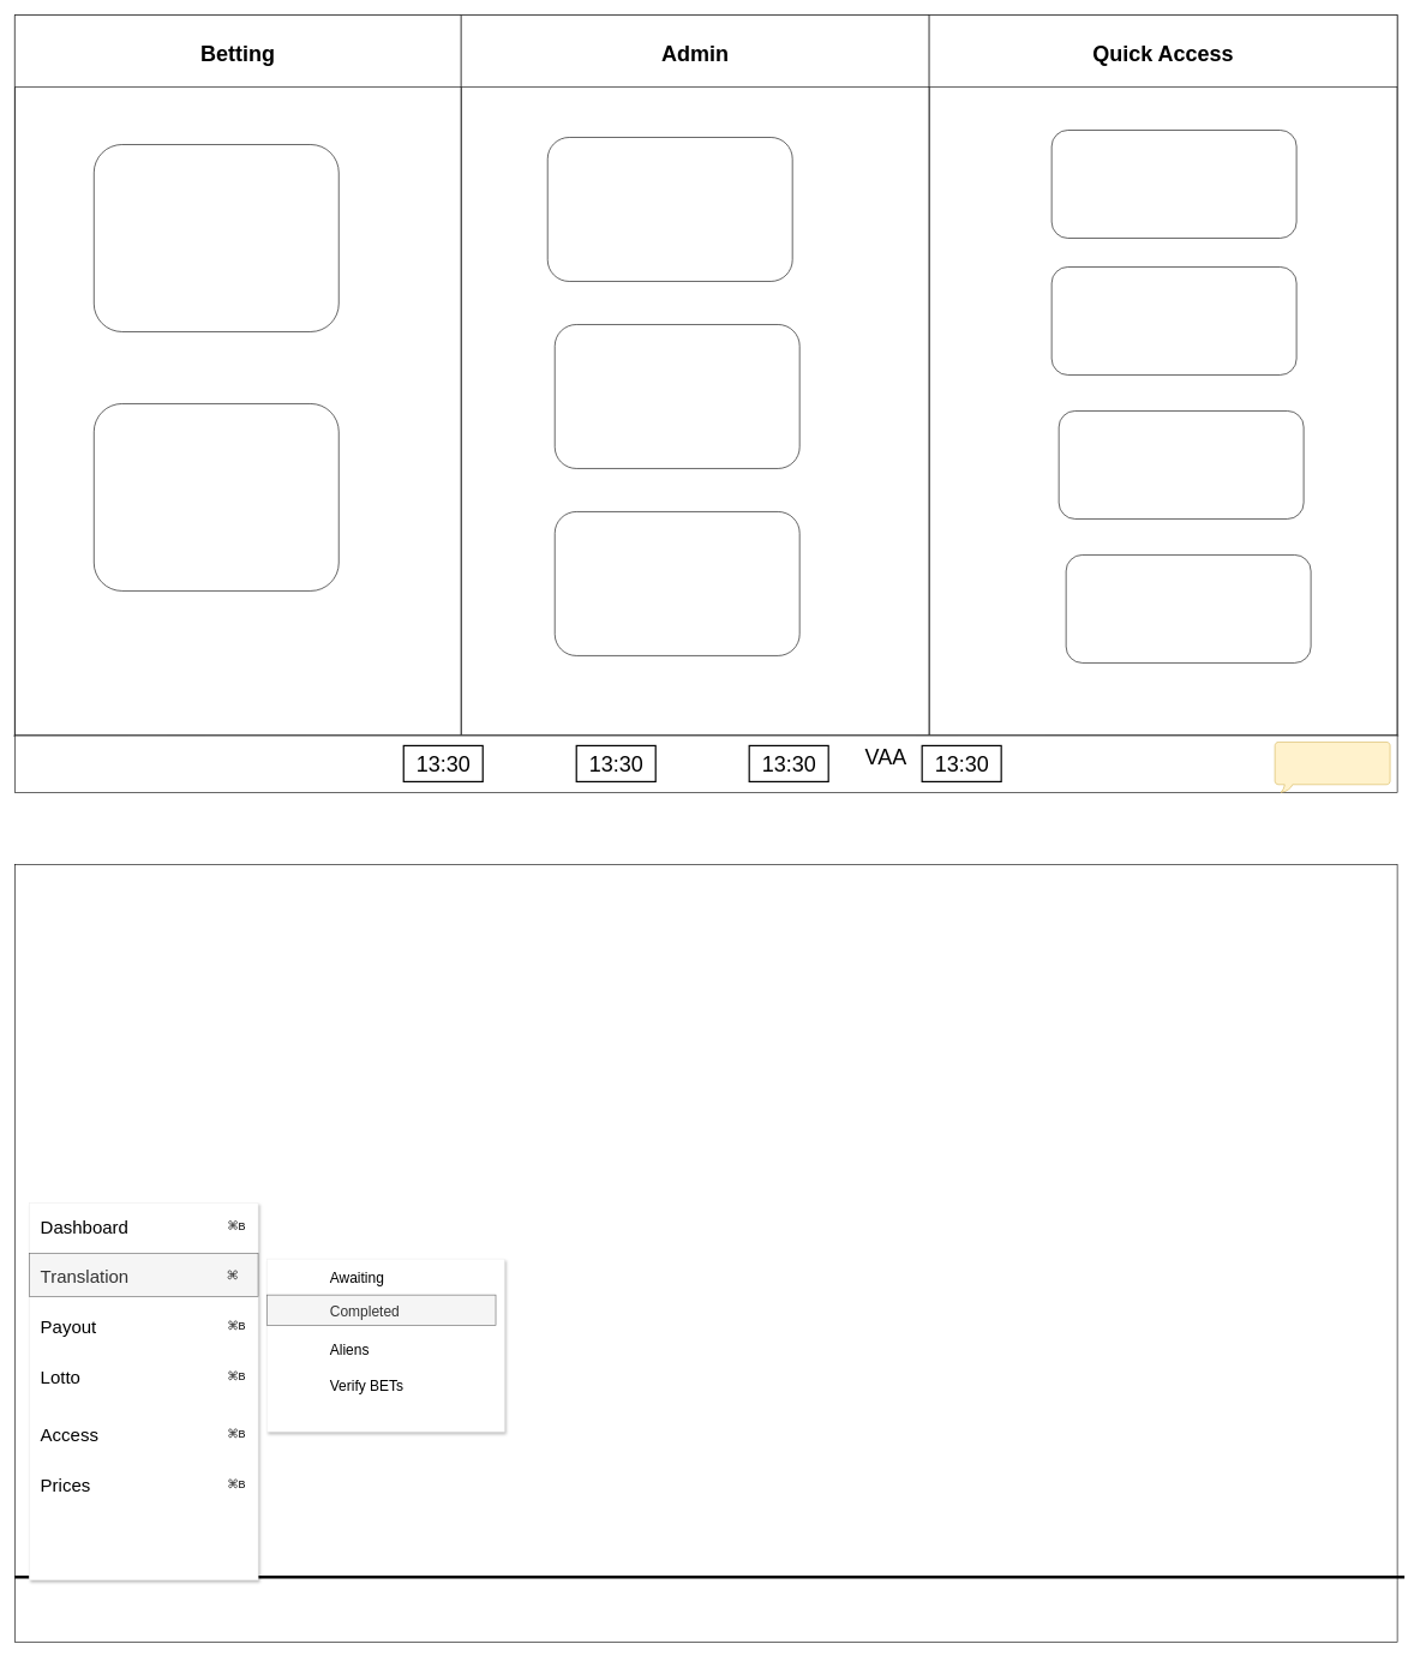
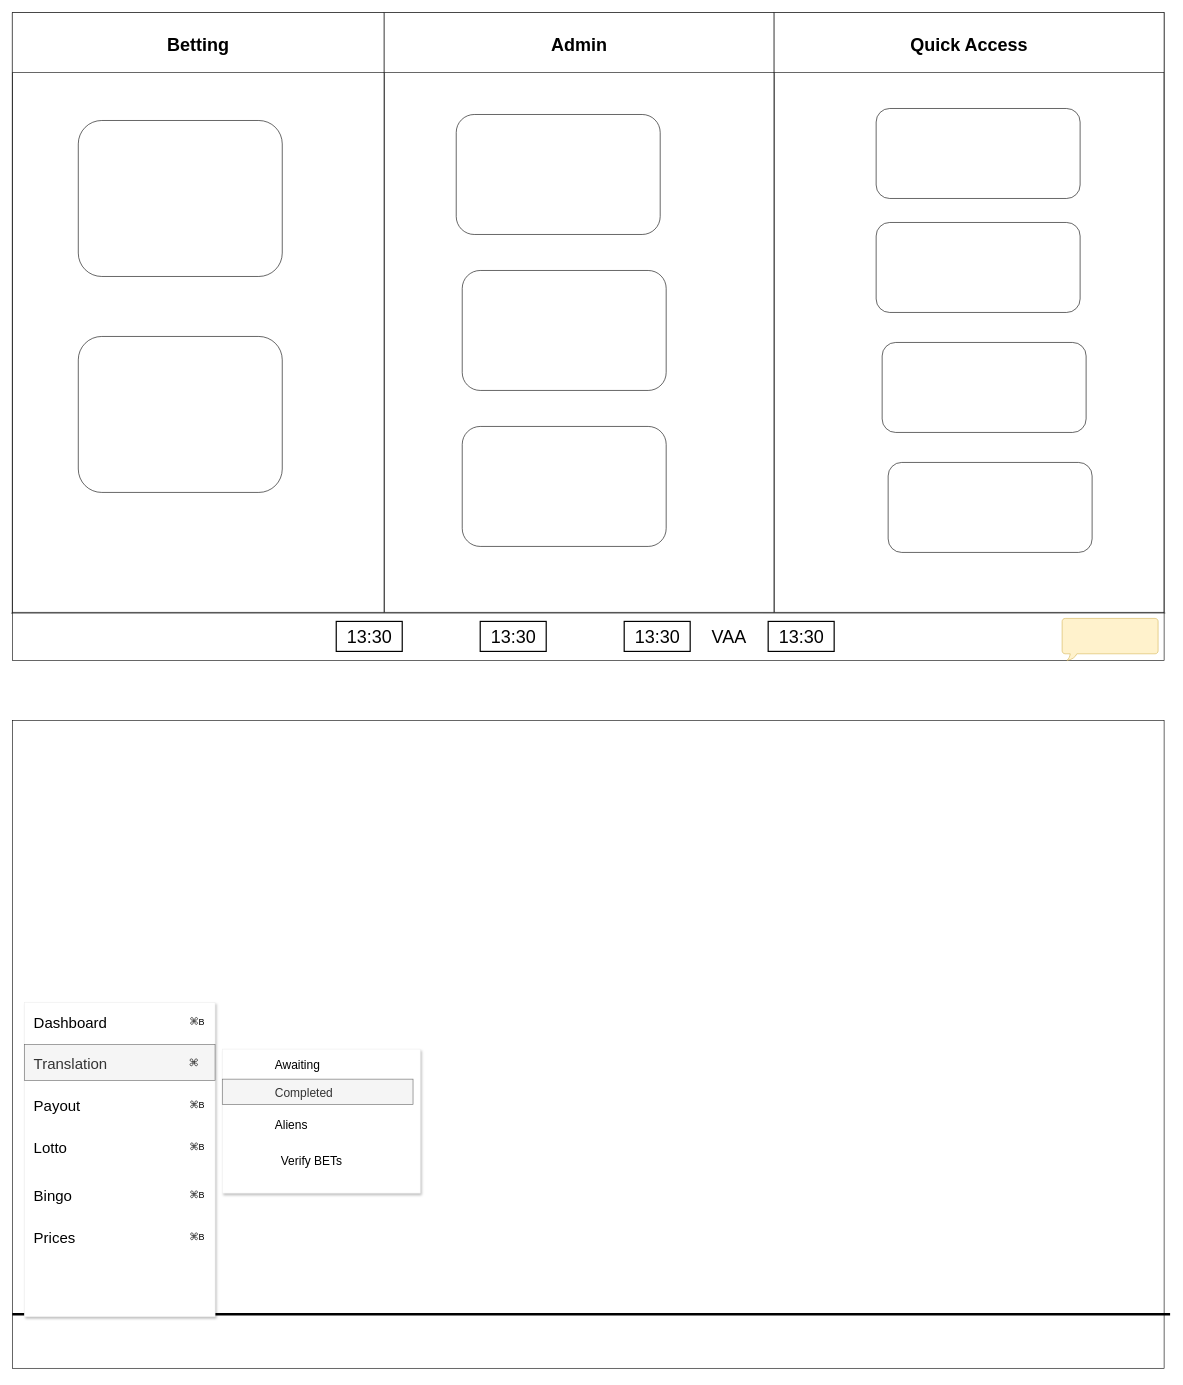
  <mxCell id="0" />
  <mxCell id="1" parent="0" />
  <mxCell id="2" value="" style="rounded=0;whiteSpace=wrap;html=1;" parent="1" vertex="1"><mxGeometry x="20" y="20" width="1920" height="1080" as="geometry" /></mxCell>
  <mxCell id="3" value="" style="endArrow=none;html=1;exitX=-0.001;exitY=0.927;exitDx=0;exitDy=0;exitPerimeter=0;" parent="1" source="2" edge="1"><mxGeometry width="50" height="50" relative="1" as="geometry"><mxPoint x="10" y="820" as="sourcePoint" /><mxPoint x="1942" y="1021" as="targetPoint" /><Array as="points" /></mxGeometry></mxCell>
  <mxCell id="4" value="" style="whiteSpace=wrap;html=1;shape=mxgraph.basic.roundRectCallout;dx=19;dy=11;size=5;boundedLbl=1;fillColor=#fff2cc;strokeColor=#d6b656;" parent="1" vertex="1"><mxGeometry x="1770" y="1030" width="160" height="70" as="geometry" /></mxCell>
  <mxCell id="5" value="Betting" style="swimlane;startSize=100;fontSize=30;" parent="1" vertex="1"><mxGeometry x="20" y="20" width="620" height="1000" as="geometry" /></mxCell>
  <mxCell id="6" value="Admin" style="swimlane;startSize=100;fontSize=30;" parent="1" vertex="1"><mxGeometry x="640" y="20" width="650" height="1000" as="geometry" /></mxCell>
  <mxCell id="7" value="" style="rounded=1;whiteSpace=wrap;html=1;fontSize=30;" parent="6" vertex="1"><mxGeometry x="120" y="170" width="340" height="200" as="geometry" /></mxCell>
  <mxCell id="8" value="Quick Access" style="swimlane;startSize=100;fontSize=30;" parent="1" vertex="1"><mxGeometry x="1290" y="20" width="650" height="1000" as="geometry" /></mxCell>
  <mxCell id="9" value="" style="rounded=1;whiteSpace=wrap;html=1;fontSize=30;" parent="1" vertex="1"><mxGeometry x="130" y="200" width="340" height="260" as="geometry" /></mxCell>
  <mxCell id="10" value="" style="rounded=1;whiteSpace=wrap;html=1;fontSize=30;" parent="1" vertex="1"><mxGeometry x="130" y="560" width="340" height="260" as="geometry" /></mxCell>
  <mxCell id="11" value="" style="rounded=1;whiteSpace=wrap;html=1;fontSize=30;" parent="1" vertex="1"><mxGeometry x="1460" y="180" width="340" height="150" as="geometry" /></mxCell>
  <mxCell id="12" value="" style="rounded=1;whiteSpace=wrap;html=1;fontSize=30;" parent="1" vertex="1"><mxGeometry x="770" y="450" width="340" height="200" as="geometry" /></mxCell>
  <mxCell id="13" value="" style="rounded=1;whiteSpace=wrap;html=1;fontSize=30;" parent="1" vertex="1"><mxGeometry x="770" y="710" width="340" height="200" as="geometry" /></mxCell>
  <mxCell id="14" value="" style="rounded=1;whiteSpace=wrap;html=1;fontSize=30;" parent="1" vertex="1"><mxGeometry x="1460" y="370" width="340" height="150" as="geometry" /></mxCell>
  <mxCell id="15" value="" style="rounded=1;whiteSpace=wrap;html=1;fontSize=30;" parent="1" vertex="1"><mxGeometry x="1470" y="570" width="340" height="150" as="geometry" /></mxCell>
  <mxCell id="16" value="" style="rounded=1;whiteSpace=wrap;html=1;fontSize=30;" parent="1" vertex="1"><mxGeometry x="1480" y="770" width="340" height="150" as="geometry" /></mxCell>
  <mxCell id="17" value="13:30" style="html=1;fontSize=30;strokeWidth=2;" parent="1" vertex="1"><mxGeometry x="800" y="1035" width="110" height="50" as="geometry" /></mxCell>
  <mxCell id="18" value="13:30" style="html=1;fontSize=30;strokeWidth=2;" parent="1" vertex="1"><mxGeometry x="560" y="1035" width="110" height="50" as="geometry" /></mxCell>
  <mxCell id="19" value="13:30" style="html=1;fontSize=30;strokeWidth=2;" parent="1" vertex="1"><mxGeometry x="1040" y="1035" width="110" height="50" as="geometry" /></mxCell>
  <mxCell id="20" value="13:30" style="html=1;fontSize=30;strokeWidth=2;" parent="1" vertex="1"><mxGeometry x="1280" y="1035" width="110" height="50" as="geometry" /></mxCell>
- <mxCell id="21" value="VAA" style="text;html=1;strokeColor=none;fillColor=none;align=center;verticalAlign=middle;whiteSpace=wrap;rounded=0;fontSize=30;" parent="1" vertex="1"><mxGeometry x="1210" y="1032.5" width="40" height="35" as="geometry" /></mxCell>
+ <mxCell id="21" value="VAA" style="text;html=1;strokeColor=none;fillColor=none;align=center;verticalAlign=middle;whiteSpace=wrap;rounded=0;fontSize=30;" parent="1" vertex="1"><mxGeometry x="1195" y="1042.5" width="40" height="35" as="geometry" /></mxCell>
  <mxCell id="22" value="" style="shape=image;html=1;verticalAlign=top;verticalLabelPosition=bottom;labelBackgroundColor=#ffffff;imageAspect=0;aspect=fixed;image=https://cdn4.iconfinder.com/data/icons/multimedia-75/512/multimedia-24-128.png;fontSize=30;strokeWidth=2;" parent="1" vertex="1"><mxGeometry x="41" y="1021" width="89" height="89" as="geometry" /></mxCell>
  <mxCell id="23" value="" style="rounded=0;whiteSpace=wrap;html=1;" parent="1" vertex="1"><mxGeometry x="20" y="1200" width="1920" height="1080" as="geometry" /></mxCell>
  <mxCell id="24" value="" style="line;strokeWidth=4;html=1;perimeter=backbonePerimeter;points=[];outlineConnect=0;fontSize=30;" parent="1" vertex="1"><mxGeometry x="20" y="2140" width="1930" height="100" as="geometry" /></mxCell>
  <mxCell id="25" value="" style="shape=image;html=1;verticalAlign=top;verticalLabelPosition=bottom;labelBackgroundColor=#ffffff;imageAspect=0;aspect=fixed;image=https://cdn4.iconfinder.com/data/icons/multimedia-75/512/multimedia-24-128.png;fontSize=30;strokeWidth=2;" parent="1" vertex="1"><mxGeometry x="40.5" y="2191" width="89" height="89" as="geometry" /></mxCell>
  <mxCell id="26" value="" style="perimeter=none;dashed=0;shape=rect;fillColor=#ffffff;strokeColor=#eeeeee;shadow=1;fontSize=30;" parent="1" vertex="1"><mxGeometry x="40" y="1670" width="318" height="524" as="geometry" /></mxCell>
  <mxCell id="27" value="Dashboard" style="text;verticalAlign=middle;spacing=0;spacingLeft=16;fontSize=25;resizeWidth=1;perimeter=none;" parent="26" vertex="1"><mxGeometry width="318" height="60" relative="1" as="geometry"><mxPoint y="1" as="offset" /></mxGeometry></mxCell>
  <mxCell id="28" value="B" style="perimeter=none;dashed=0;shape=mxgraph.gmdl.command;labelPosition=right;verticalLabelPosition=middle;align=left;verticalAlign=middle;fontSize=15;" parent="27" vertex="1"><mxGeometry x="1" y="0.5" width="12" height="12" relative="1" as="geometry"><mxPoint x="-41" y="-6" as="offset" /></mxGeometry></mxCell>
  <mxCell id="29" value="Payout" style="text;verticalAlign=middle;spacing=0;spacingLeft=16;fontSize=25;resizeWidth=1;perimeter=none;" parent="26" vertex="1"><mxGeometry y="140" width="318" height="60" as="geometry" /></mxCell>
  <mxCell id="30" value="B" style="perimeter=none;dashed=0;shape=mxgraph.gmdl.command;labelPosition=right;verticalLabelPosition=middle;align=left;verticalAlign=middle;fontSize=15;" parent="29" vertex="1"><mxGeometry x="1" y="0.5" width="12" height="12" relative="1" as="geometry"><mxPoint x="-41" y="-6" as="offset" /></mxGeometry></mxCell>
  <mxCell id="31" value="Lotto" style="text;verticalAlign=middle;spacing=0;spacingLeft=16;fontSize=25;resizeWidth=1;perimeter=none;" parent="26" vertex="1"><mxGeometry y="210" width="318" height="60" as="geometry" /></mxCell>
  <mxCell id="32" value="B" style="perimeter=none;dashed=0;shape=mxgraph.gmdl.command;labelPosition=right;verticalLabelPosition=middle;align=left;verticalAlign=middle;fontSize=15;" parent="31" vertex="1"><mxGeometry x="1" y="0.5" width="12" height="12" relative="1" as="geometry"><mxPoint x="-41" y="-6" as="offset" /></mxGeometry></mxCell>
- <mxCell id="33" value="Access" style="text;verticalAlign=middle;spacing=0;spacingLeft=16;fontSize=25;resizeWidth=1;perimeter=none;" parent="26" vertex="1"><mxGeometry y="290" width="318" height="60" as="geometry" /></mxCell>
+ <mxCell id="33" value="Bingo" style="text;verticalAlign=middle;spacing=0;spacingLeft=16;fontSize=25;resizeWidth=1;perimeter=none;" parent="26" vertex="1"><mxGeometry y="290" width="318" height="60" as="geometry" /></mxCell>
  <mxCell id="34" value="B" style="perimeter=none;dashed=0;shape=mxgraph.gmdl.command;labelPosition=right;verticalLabelPosition=middle;align=left;verticalAlign=middle;fontSize=15;" parent="33" vertex="1"><mxGeometry x="1" y="0.5" width="12" height="12" relative="1" as="geometry"><mxPoint x="-41" y="-6" as="offset" /></mxGeometry></mxCell>
  <mxCell id="35" value="Prices" style="text;verticalAlign=middle;spacing=0;spacingLeft=16;fontSize=25;resizeWidth=1;perimeter=none;" parent="26" vertex="1"><mxGeometry y="360" width="318" height="60" as="geometry" /></mxCell>
  <mxCell id="36" value="B" style="perimeter=none;dashed=0;shape=mxgraph.gmdl.command;labelPosition=right;verticalLabelPosition=middle;align=left;verticalAlign=middle;fontSize=15;" parent="35" vertex="1"><mxGeometry x="1" y="0.5" width="12" height="12" relative="1" as="geometry"><mxPoint x="-41" y="-6" as="offset" /></mxGeometry></mxCell>
  <mxCell id="37" value="Translation" style="text;verticalAlign=middle;spacing=0;spacingLeft=16;fontSize=25;resizeWidth=1;perimeter=none;fillColor=#f5f5f5;strokeColor=#666666;fontColor=#333333;" parent="26" vertex="1"><mxGeometry y="70" width="318" height="60" as="geometry" /></mxCell>
  <mxCell id="38" value="" style="perimeter=none;dashed=0;shape=mxgraph.gmdl.command;labelPosition=right;verticalLabelPosition=middle;align=left;verticalAlign=middle;fontSize=15;" parent="37" vertex="1"><mxGeometry x="1" y="0.5" width="13" height="12" relative="1" as="geometry"><mxPoint x="-42" y="-6" as="offset" /></mxGeometry></mxCell>
  <mxCell id="39" value="" style="shape=rect;strokeColor=#eeeeee;fillColor=#ffffff;shadow=1;perimeter=none;fontSize=30;" parent="1" vertex="1"><mxGeometry x="370" y="1748" width="330" height="240" as="geometry" /></mxCell>
  <mxCell id="40" value="Awaiting" style="text;verticalAlign=middle;fontSize=20;spacing=16;spacingLeft=72;resizeWidth=1;perimeter=none;" parent="39" vertex="1"><mxGeometry width="318" height="50" relative="1" as="geometry" /></mxCell>
  <mxCell id="41" value="Completed" style="text;verticalAlign=middle;fontSize=20;spacing=16;spacingLeft=72;resizeWidth=1;perimeter=none;fillColor=#f5f5f5;strokeColor=#666666;fontColor=#333333;" parent="39" vertex="1"><mxGeometry width="318" height="42" relative="1" as="geometry"><mxPoint y="50" as="offset" /></mxGeometry></mxCell>
  <mxCell id="42" value="Aliens" style="text;verticalAlign=middle;fontSize=20;spacing=16;spacingLeft=72;resizeWidth=1;perimeter=none;" parent="39" vertex="1"><mxGeometry y="100" width="318" height="50" as="geometry" /></mxCell>
- <mxCell id="43" value="Verify BETs" style="text;verticalAlign=middle;fontSize=20;spacing=16;spacingLeft=72;resizeWidth=1;perimeter=none;" parent="39" vertex="1"><mxGeometry y="150" width="318" height="48" as="geometry" /></mxCell>
+ <mxCell id="43" value="Verify BETs" style="text;verticalAlign=middle;fontSize=20;spacing=16;spacingLeft=72;resizeWidth=1;perimeter=none;" parent="39" vertex="1"><mxGeometry x="10" y="160" width="318" height="48" as="geometry" /></mxCell>
  <mxCell id="44" value="" style="shape=image;html=1;verticalAlign=top;verticalLabelPosition=bottom;labelBackgroundColor=#ffffff;imageAspect=0;aspect=fixed;image=https://cdn1.iconfinder.com/data/icons/ios-11-glyphs/30/hand_cursor-128.png;fontSize=20;strokeWidth=2;" parent="39" vertex="1"><mxGeometry x="280" y="72" width="50" height="50" as="geometry" /></mxCell>
  <mxCell id="45" value="" style="shape=image;html=1;verticalAlign=top;verticalLabelPosition=bottom;labelBackgroundColor=#ffffff;imageAspect=0;aspect=fixed;image=https://cdn4.iconfinder.com/data/icons/essential-app-2/16/down-menu-arrow-botton-128.png;fontSize=25;strokeWidth=2;direction=south;rotation=-180;" parent="1" vertex="1"><mxGeometry x="300" y="1760" width="33" height="33" as="geometry" /></mxCell>
  <mxCell id="46" value="" style="shape=image;html=1;verticalAlign=top;verticalLabelPosition=bottom;labelBackgroundColor=#ffffff;imageAspect=0;aspect=fixed;image=https://cdn3.iconfinder.com/data/icons/uidesignicons/pointer.png;fontSize=20;strokeWidth=2;" parent="1" vertex="1"><mxGeometry x="100" y="2240" width="46" height="46" as="geometry" /></mxCell>
  <mxCell id="47" value="" style="shape=image;html=1;verticalAlign=top;verticalLabelPosition=bottom;labelBackgroundColor=#ffffff;imageAspect=0;aspect=fixed;image=https://cdn3.iconfinder.com/data/icons/uidesignicons/pointer.png;fontSize=20;strokeWidth=2;" parent="1" vertex="1"><mxGeometry x="300" y="1780" width="46" height="46" as="geometry" /></mxCell>
